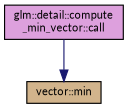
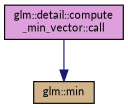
  digraph {
    rankdir=TB
    fontname=Lato
    node [color=black fontname=Lato fontsize=10 shape=record style=filled]
    n1 [fillcolor=plum fontcolor=black height=0.2 label="glm::detail::compute\l_min_vector::call" width=0.4]
-   n2 [fillcolor=tan height=0.2 label="vector::min" width=0.4]
+   n2 [fillcolor=tan height=0.2 label="glm::min" width=0.4]
    n1 -> n2 [color=midnightblue fontname=Lato fontsize=10 labelfontname=Helvetica labelfontsize=10 style=solid]
  }
